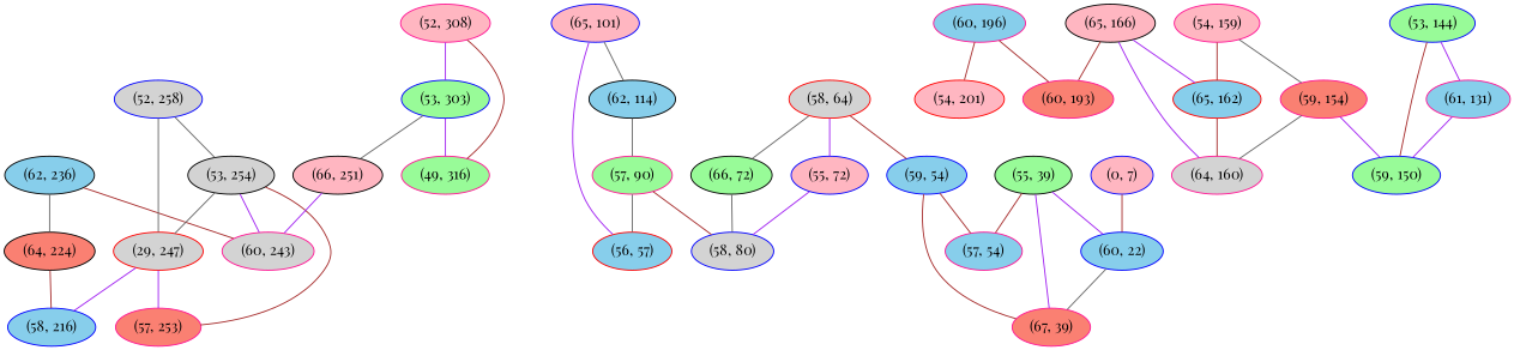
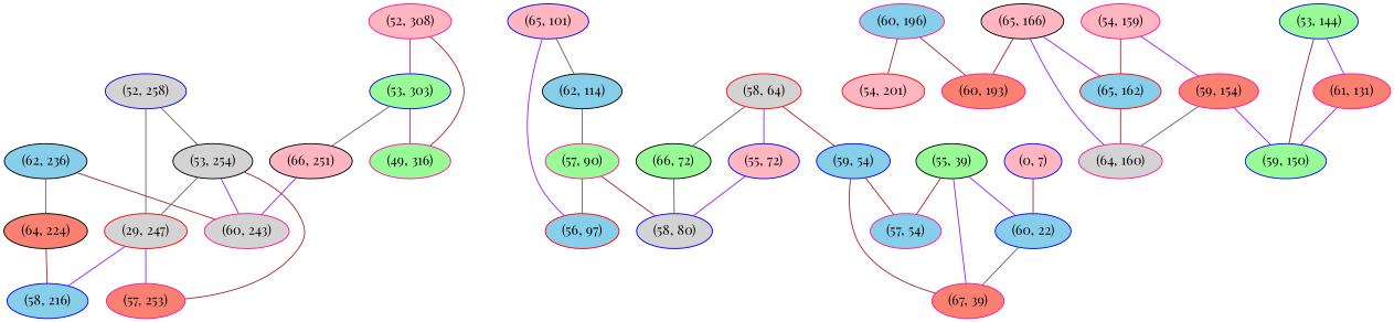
  graph {
    fontname="Playfair Display"
    node [color=deeppink fillcolor=skyblue fontname="Playfair Display" style=filled]
    edge [color=brown fontname="Playfair Display" weight=1]
    "(62, 236)" [color=black]
    "(60, 243)" [fillcolor=lightgrey]
    "(64, 224)" [color=black fillcolor=salmon]
    "(58, 216)" [color=blue]
    "(52, 258)" [color=blue fillcolor=lightgrey]
    "(53, 254)" [color=black fillcolor=lightgrey]
    "(29, 247)" [color=red fillcolor=lightgrey]
    "(57, 253)" [fillcolor=salmon]
    "(52, 308)" [fillcolor=lightpink]
    "(53, 303)" [color=blue fillcolor=palegreen]
    "(49, 316)" [fillcolor=palegreen]
    "(66, 251)" [color=black fillcolor=lightpink]
    "(65, 101)" [color=blue fillcolor=lightpink]
    "(62, 114)" [color=black]
-   "(56, 97)" [color=red label="(56, 57)"]
+   "(56, 97)" [color=red]
    "(57, 90)" [fillcolor=palegreen]
    n17 [color=blue fillcolor=lightpink label="(0, 7)"]
    "(60, 22)" [color=blue]
    n19 [fillcolor=salmon label="(67, 39)"]
    "(58, 80)" [color=blue fillcolor=lightgrey]
    "(55, 39)" [color=black fillcolor=palegreen]
    "(57, 54)"
    "(54, 201)" [color=red fillcolor=lightpink]
    "(60, 196)"
    "(60, 193)" [fillcolor=salmon]
    "(58, 64)" [color=red fillcolor=lightgrey]
    "(59, 54)" [color=blue]
    "(66, 72)" [color=black fillcolor=palegreen]
    "(55, 72)" [color=blue fillcolor=lightpink]
    "(65, 166)" [color=black fillcolor=lightpink]
    "(65, 162)" [color=red]
    "(64, 160)" [fillcolor=lightgrey]
    "(53, 144)" [color=blue fillcolor=palegreen]
-   "(61, 131)"
+   "(61, 131)" [fillcolor=salmon]
    "(59, 150)" [color=blue fillcolor=palegreen]
    "(54, 159)" [fillcolor=lightpink]
    "(59, 154)" [fillcolor=salmon]
    "(62, 236)" -- "(60, 243)"
    "(62, 236)" -- "(64, 224)" [color=gray40 weight=3]
    "(64, 224)" -- "(58, 216)"
    "(52, 258)" -- "(53, 254)" [color=gray40]
    "(52, 258)" -- "(29, 247)" [color=gray40 weight=3]
    "(53, 254)" -- "(60, 243)" [color=purple]
    "(53, 254)" -- "(29, 247)" [color=gray40 weight=3]
    "(53, 254)" -- "(57, 253)"
    "(29, 247)" -- "(58, 216)" [color=purple]
    "(29, 247)" -- "(57, 253)" [color=purple weight=3]
    "(52, 308)" -- "(53, 303)" [color=purple weight=3]
    "(52, 308)" -- "(49, 316)"
    "(53, 303)" -- "(49, 316)" [color=purple weight=3]
    "(53, 303)" -- "(66, 251)" [color=gray40]
    "(66, 251)" -- "(60, 243)" [color=purple]
    "(65, 101)" -- "(62, 114)" [color=gray40]
    "(65, 101)" -- "(56, 97)" [color=purple]
    "(62, 114)" -- "(57, 90)" [color=gray40 weight=3]
    "(57, 90)" -- "(56, 97)" [color=gray40 weight=3]
    "(57, 90)" -- "(58, 80)"
    n17 -- "(60, 22)" [weight=4]
    "(60, 22)" -- n19 [color=gray40 weight=3]
    "(55, 39)" -- "(60, 22)" [color=purple]
    "(55, 39)" -- n19 [color=purple weight=3]
    "(55, 39)" -- "(57, 54)" [weight=3]
    "(60, 196)" -- "(54, 201)"
    "(60, 196)" -- "(60, 193)"
    "(58, 64)" -- "(59, 54)"
    "(58, 64)" -- "(66, 72)" [color=gray40 weight=3]
    "(58, 64)" -- "(55, 72)" [color=purple weight=3]
    "(59, 54)" -- n19
    "(59, 54)" -- "(57, 54)"
    "(66, 72)" -- "(58, 80)" [color=gray40]
    "(55, 72)" -- "(58, 80)" [color=purple]
    "(65, 166)" -- "(60, 193)" [weight=3]
    "(65, 166)" -- "(65, 162)" [color=purple]
    "(65, 166)" -- "(64, 160)" [color=purple weight=3]
    "(65, 162)" -- "(64, 160)" [weight=3]
    "(53, 144)" -- "(61, 131)" [color=purple]
    "(53, 144)" -- "(59, 150)"
    "(61, 131)" -- "(59, 150)" [color=purple]
    "(54, 159)" -- "(65, 162)" [weight=3]
-   "(54, 159)" -- "(59, 154)" [color=gray40]
+   "(54, 159)" -- "(59, 154)" [color=purple]
    "(59, 154)" -- "(64, 160)" [color=gray40]
    "(59, 154)" -- "(59, 150)" [color=purple]
  }
